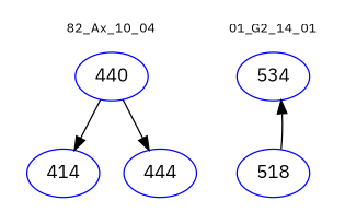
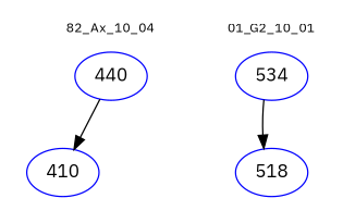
  digraph {
    fontname="IBM Plex Sans"
    node [color=blue fontname="IBM Plex Sans"]
    edge [color=black fontname="IBM Plex Sans"]
    n1 [label=440]
-   n2 [label=414]
-   n3 [label=444]
+   n2 [label=410]
    n4 [label=534]
    n5 [label=518]
    subgraph cluster_1 {
      color=white
      fontsize=10
      label="82_Ax_10_04"
      n1
      n2
-     n3
    }
    subgraph cluster_2 {
      color=white
      fontsize=10
-     label="01_G2_14_01"
+     label="01_G2_10_01"
      n4
      n5
    }
    n1 -> n2
-   n1 -> n3
-   n5 -> n4
+   n4 -> n5
  }
